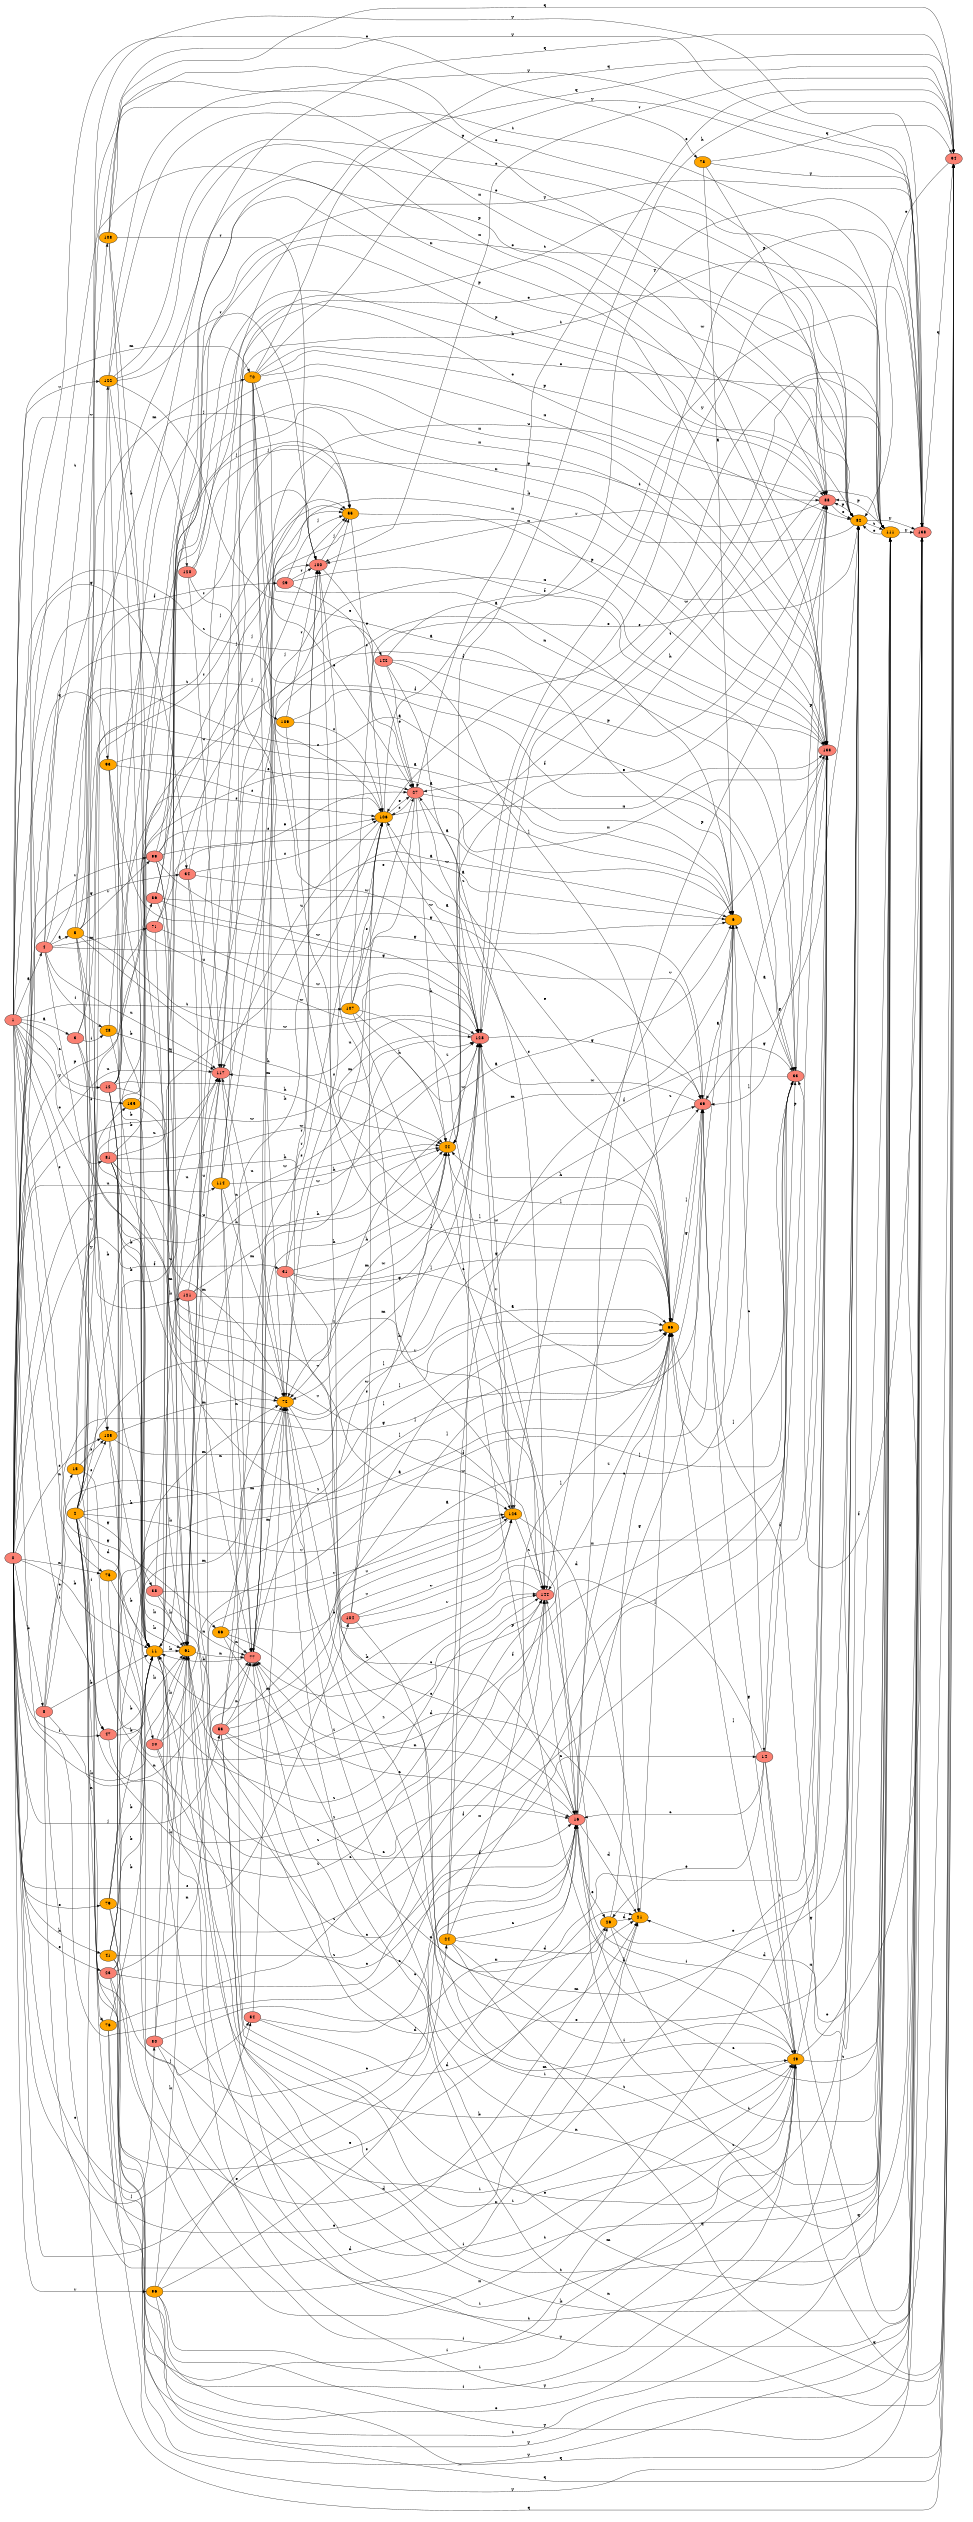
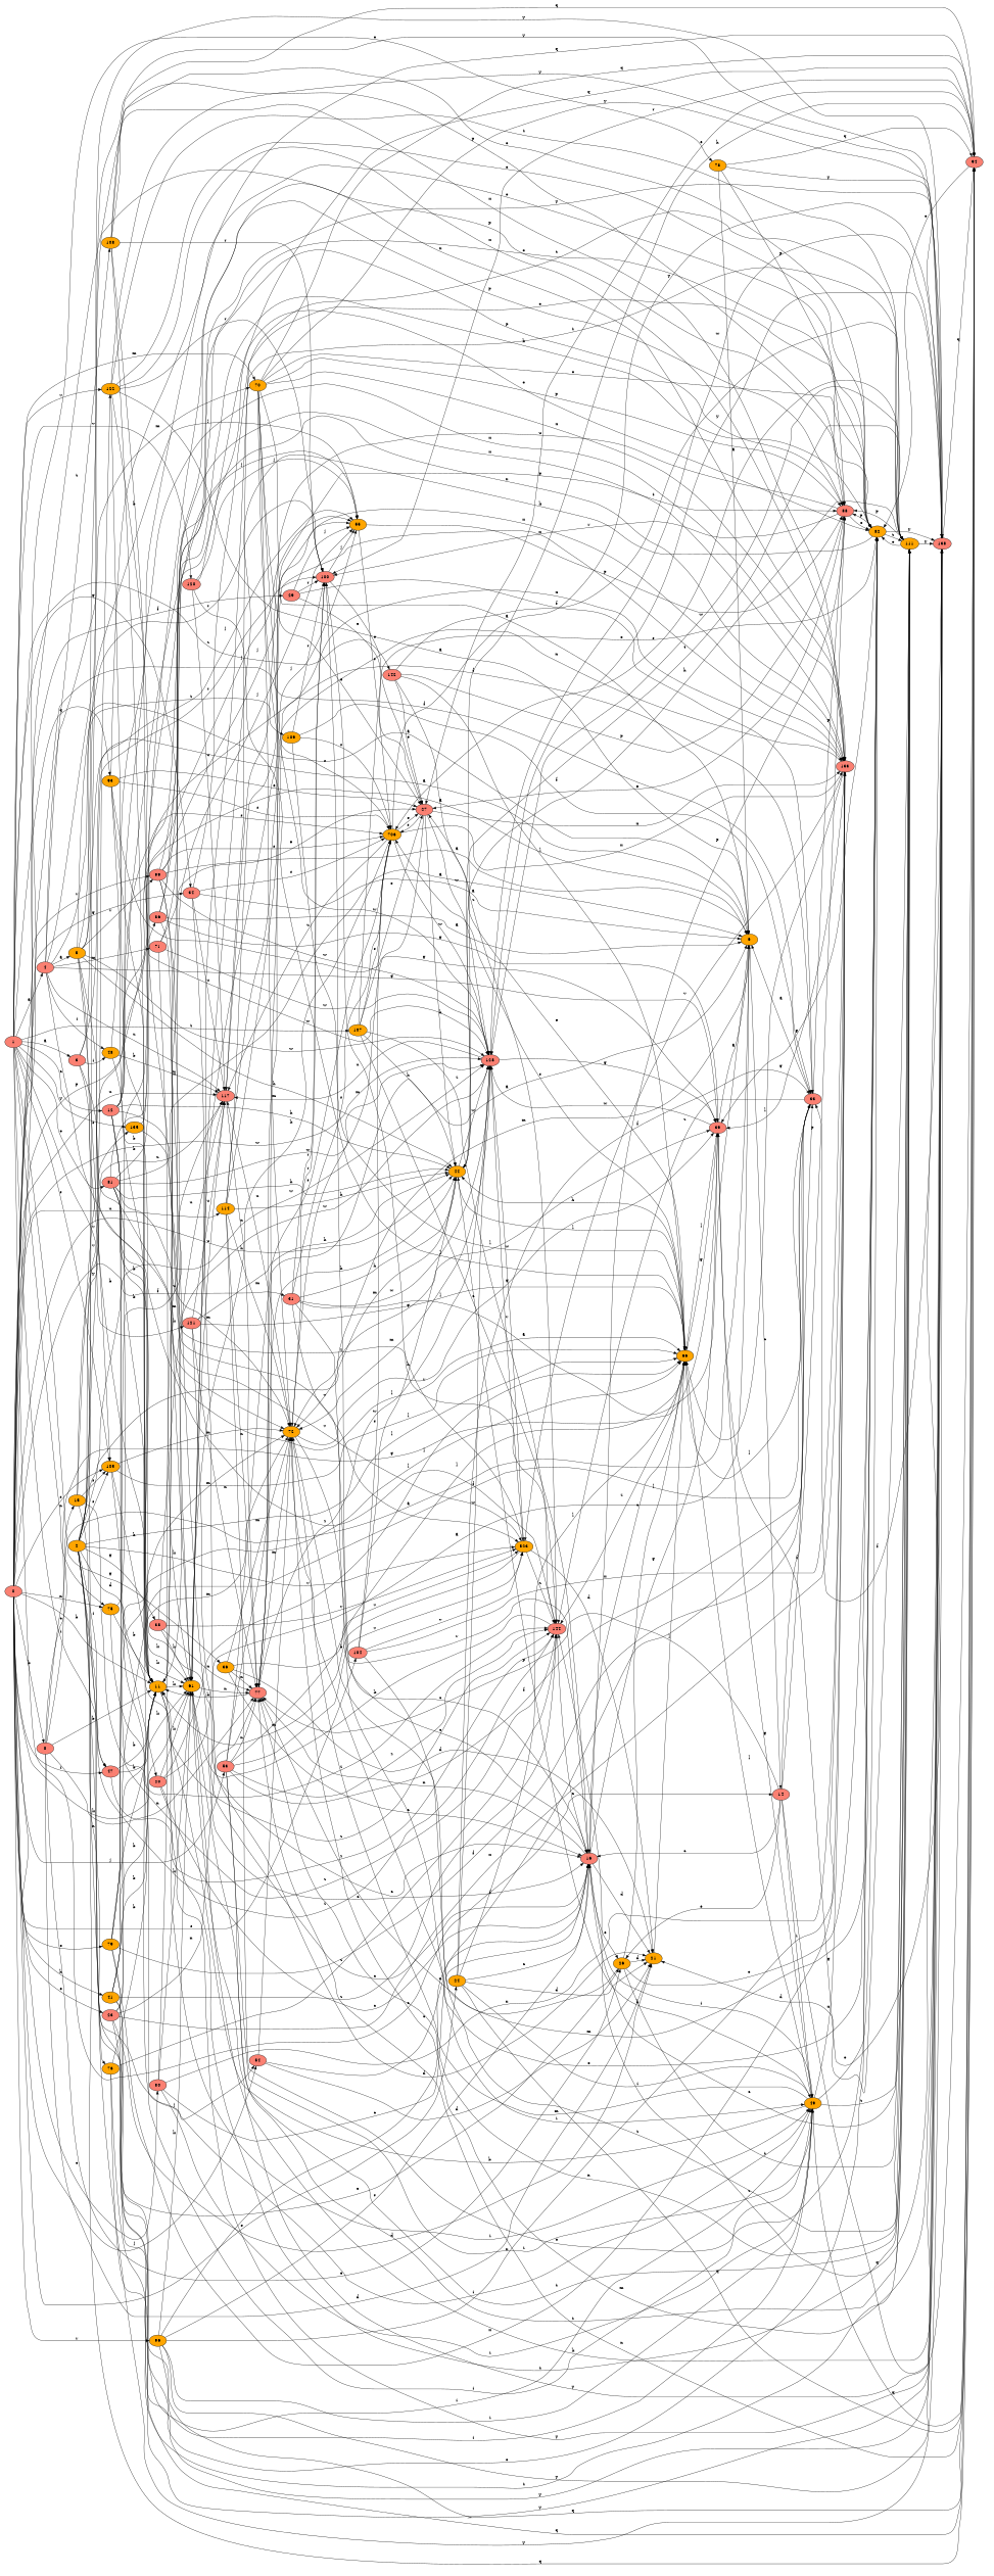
  strict digraph {
    rankdir=LR
    node [fillcolor=salmon style=filled]
    0
    8
    11 [fillcolor=orange]
    23
    24 [fillcolor=orange]
    n6 [label=29]
    31
    33
    34
    41 [fillcolor=orange]
    44 [fillcolor=orange]
    47
    53
    54
    61 [fillcolor=orange]
    75 [fillcolor=orange]
    78 [fillcolor=orange]
    79 [fillcolor=orange]
    80
    86
    96 [fillcolor=orange]
    99
    104
    105 [fillcolor=orange]
    114 [fillcolor=orange]
    117
    128
    133
    26 [fillcolor=orange]
    39
    6 [fillcolor=orange]
    15 [fillcolor=orange]
    21 [fillcolor=orange]
    77
    138
    82 [fillcolor=orange]
    111 [fillcolor=orange]
    94
    72 [fillcolor=orange]
    66 [fillcolor=orange]
    49 [fillcolor=orange]
    16
    55 [fillcolor=orange]
    100
    27
-   106 [fillcolor=orange]
+   106 [fillcolor=orange label=706]
    88
    144
-   123 [fillcolor=orange]
+   123 [fillcolor=orange label=523]
    1
    3
    4
    12
    14
    36 [fillcolor=orange]
    70 [fillcolor=orange]
    81
    93 [fillcolor=orange]
    107 [fillcolor=orange]
    120
    121
    122 [fillcolor=orange]
    135 [fillcolor=orange]
    142
    48 [fillcolor=orange]
    5 [fillcolor=orange]
    71
    108 [fillcolor=orange]
    2 [fillcolor=orange]
    20
    38
    76 [fillcolor=orange]
    109 [fillcolor=orange]
    0 -> 8 [label=b]
    0 -> 11 [label=b]
    0 -> 23 [label=e]
    0 -> 24 [label=e]
    0 -> n6 [label=f]
    0 -> 31 [label=f]
    0 -> 33 [label=f]
    0 -> 34 [label=g]
    0 -> 41 [label=h]
    0 -> 44 [label=h]
    0 -> 47 [label=i]
    0 -> 53 [label=j]
    0 -> 54 [label=j]
    0 -> 61 [label=k]
    0 -> 75 [label=n]
    0 -> 78 [label=o]
    0 -> 79 [label=o]
    0 -> 80 [label=o]
    0 -> 86 [label=p]
    0 -> 96 [label=r]
    0 -> 99 [label=r]
    0 -> 104 [label=s]
    0 -> 105 [label=s]
    0 -> 114 [label=u]
    0 -> 117 [label=u]
    0 -> 128 [label=w]
    0 -> 133 [label=x]
    8 -> 11 [label=b]
    8 -> 26 [label=e]
    8 -> 39 [label=g]
    8 -> 6 [label=a]
    8 -> 15 [label=c]
    8 -> 21 [label=d]
    8 -> 77 [label=n]
    11 -> 61 [label=k]
    11 -> 117 [label=u]
    11 -> 138 [label=y]
    11 -> 82 [label=o]
    11 -> 111 [label=t]
    23 -> 11 [label=b]
    23 -> 133 [label=x]
    23 -> 21 [label=d]
    23 -> 77 [label=n]
    23 -> 94 [label=q]
    23 -> 72 [label=m]
    24 -> 33 [label=f]
    24 -> 128 [label=w]
    24 -> 21 [label=d]
    24 -> 94 [label=q]
    24 -> 66 [label=l]
    24 -> 49 [label=i]
    24 -> 16 [label=c]
    n6 -> 33 [label=f]
    n6 -> 55 [label=j]
    n6 -> 100 [label=r]
    n6 -> 27 [label=e]
    31 -> 44 [label=h]
    31 -> 128 [label=w]
    31 -> 6 [label=a]
    31 -> 49 [label=i]
    31 -> 16 [label=c]
    31 -> 100 [label=r]
    31 -> 106 [label=s]
    33 -> 6 [label=a]
    33 -> 66 [label=l]
    33 -> 88 [label=p]
    33 -> 144 [label=z]
    34 -> 117 [label=u]
    34 -> 6 [label=a]
    34 -> 21 [label=d]
    34 -> 82 [label=o]
    34 -> 106 [label=s]
    41 -> 11 [label=b]
    41 -> 33 [label=f]
    41 -> 117 [label=u]
    41 -> 138 [label=y]
    41 -> 82 [label=o]
    41 -> 144 [label=z]
    44 -> 128 [label=w]
    44 -> 111 [label=t]
    44 -> 72 [label=m]
    44 -> 66 [label=l]
    47 -> 11 [label=b]
    47 -> 61 [label=k]
    47 -> 144 [label=z]
    53 -> 33 [label=f]
    53 -> 44 [label=h]
    53 -> 77 [label=n]
    53 -> 111 [label=t]
    53 -> 66 [label=l]
    53 -> 49 [label=i]
    53 -> 106 [label=s]
    53 -> 144 [label=z]
    53 -> 123 [label=v]
    54 -> 21 [label=d]
    54 -> 72 [label=m]
    54 -> 16 [label=c]
    61 -> 117 [label=u]
    61 -> 133 [label=x]
    61 -> 77 [label=n]
    61 -> 138 [label=y]
    61 -> 111 [label=t]
    75 -> 11 [label=b]
    75 -> 88 [label=p]
    75 -> 144 [label=z]
    78 -> 6 [label=a]
    78 -> 138 [label=y]
    78 -> 94 [label=q]
    78 -> 88 [label=p]
    79 -> 11 [label=b]
    79 -> 33 [label=f]
    79 -> 133 [label=x]
    79 -> 72 [label=m]
    79 -> 66 [label=l]
    79 -> 49 [label=i]
    80 -> 61 [label=k]
    80 -> 133 [label=x]
    80 -> 49 [label=i]
    80 -> 16 [label=c]
    80 -> 55 [label=j]
    86 -> 61 [label=k]
    86 -> 39 [label=g]
    86 -> 6 [label=a]
    86 -> 138 [label=y]
    86 -> 88 [label=p]
    96 -> 33 [label=f]
    96 -> 61 [label=k]
    96 -> 133 [label=x]
    96 -> 138 [label=y]
    96 -> 94 [label=q]
    96 -> 49 [label=i]
    96 -> 16 [label=s]
    99 -> 61 [label=k]
    99 -> 128 [label=w]
    99 -> 133 [label=x]
    99 -> 6 [label=a]
    99 -> 16 [label=c]
    99 -> 55 [label=j]
    99 -> 106 [label=s]
    104 -> 44 [label=h]
    104 -> 133 [label=x]
    104 -> 111 [label=t]
    104 -> 106 [label=s]
    104 -> 123 [label=v]
    105 -> 11 [label=b]
    105 -> 72 [label=m]
    105 -> 66 [label=l]
    105 -> 144 [label=z]
    114 -> 44 [label=h]
    114 -> 133 [label=x]
    114 -> 77 [label=n]
    114 -> 82 [label=o]
    114 -> 72 [label=m]
    114 -> 55 [label=j]
    114 -> 88 [label=p]
    117 -> 77 [label=n]
    117 -> 111 [label=t]
    128 -> 117 [label=u]
    128 -> 39 [label=g]
    128 -> 138 [label=y]
    128 -> 72 [label=m]
    128 -> 123 [label=v]
    133 -> 39 [label=g]
    133 -> 77 [label=n]
    133 -> 66 [label=l]
    133 -> 123 [label=v]
    26 -> 21 [label=d]
    26 -> 77 [label=n]
    26 -> 82 [label=o]
    26 -> 111 [label=t]
    26 -> 66 [label=l]
    39 -> 128 [label=w]
    39 -> 6 [label=a]
    39 -> 66 [label=l]
    6 -> 72 [label=m]
    6 -> 14 [label=c]
    15 -> 105 [label=s]
    15 -> 138 [label=y]
    15 -> 100 [label=r]
    15 -> 106 [label=s]
    15 -> 144 [label=z]
    21 -> 66 [label=l]
    77 -> 11 [label=b]
    77 -> 128 [label=w]
    77 -> 133 [label=x]
    77 -> 6 [label=a]
    77 -> 72 [label=m]
    138 -> 33 [label=f]
    138 -> 61 [label=k]
    138 -> 128 [label=w]
    138 -> 39 [label=g]
    138 -> 94 [label=q]
    138 -> 72 [label=m]
    138 -> 144 [label=z]
    82 -> 11 [label=b]
    82 -> 61 [label=k]
    82 -> 39 [label=g]
    82 -> 138 [label=y]
    82 -> 111 [label=t]
    82 -> 72 [label=m]
    82 -> 88 [label=p]
    111 -> 44 [label=h]
    111 -> 128 [label=w]
    111 -> 21 [label=d]
    111 -> 77 [label=n]
    111 -> 138 [label=y]
    111 -> 82 [label=o]
    111 -> 16 [label=c]
    111 -> 106 [label=s]
    111 -> 88 [label=p]
    94 -> 44 [label=h]
    94 -> 77 [label=n]
    94 -> 82 [label=o]
    94 -> 100 [label=r]
    94 -> 27 [label=e]
    72 -> 117 [label=u]
    72 -> 39 [label=g]
    72 -> 82 [label=o]
    72 -> 16 [label=c]
    72 -> 100 [label=r]
    66 -> 44 [label=h]
    66 -> 39 [label=g]
    66 -> 16 [label=c]
    66 -> 27 [label=e]
    66 -> 106 [label=s]
    66 -> 144 [label=z]
    49 -> 11 [label=b]
    49 -> 44 [label=h]
    49 -> 133 [label=x]
    49 -> 39 [label=g]
    49 -> 82 [label=o]
    49 -> 111 [label=t]
    49 -> 94 [label=q]
    49 -> 72 [label=m]
    49 -> 66 [label=l]
    16 -> 26 [label=e]
    16 -> 39 [label=g]
    16 -> 21 [label=d]
    16 -> 77 [label=n]
    16 -> 49 [label=i]
    16 -> 100 [label=r]
    16 -> 88 [label=p]
    55 -> 106 [label=s]
    55 -> 88 [label=p]
    100 -> 55 [label=j]
    100 -> 27 [label=e]
    27 -> 44 [label=h]
    27 -> 128 [label=w]
    27 -> 133 [label=x]
    27 -> 72 [label=m]
    27 -> 106 [label=s]
    106 -> 61 [label=k]
    106 -> 117 [label=u]
    106 -> 128 [label=w]
    106 -> 133 [label=x]
    106 -> 138 [label=y]
    106 -> 27 [label=e]
    88 -> 117 [label=u]
    88 -> 82 [label=o]
    88 -> 100 [label=r]
    88 -> 27 [label=e]
    144 -> 61 [label=k]
    144 -> 16 [label=c]
    123 -> 11 [label=b]
    123 -> 128 [label=w]
    123 -> 21 [label=d]
    123 -> 100 [label=r]
    123 -> 144 [label=z]
    1 -> 34 [label=g]
    1 -> 47 [label=i]
    1 -> 75 [label=n]
    1 -> 105 [label=s]
    1 -> 3 [label=a]
    1 -> 4 [label=a]
    1 -> 12 [label=c]
    1 -> 14 [label=c]
    1 -> 36 [label=g]
    1 -> 70 [label=m]
    1 -> 81 [label=o]
    1 -> 93 [label=q]
    1 -> 107 [label=t]
    1 -> 120 [label=v]
    1 -> 121 [label=v]
    1 -> 122 [label=v]
    1 -> 135 [label=y]
    1 -> 142 [label=z]
    3 -> 11 [label=b]
    3 -> 138 [label=y]
    3 -> 55 [label=j]
    3 -> 144 [label=z]
    3 -> 48 [label=i]
    4 -> 117 [label=u]
    4 -> 39 [label=g]
    4 -> 6 [label=a]
    4 -> 72 [label=m]
    4 -> 55 [label=j]
    4 -> 70 [label=m]
    4 -> 48 [label=i]
    4 -> 5 [label=a]
    4 -> 71 [label=m]
    4 -> 108 [label=t]
    12 -> 11 [label=b]
    12 -> 33 [label=f]
    12 -> 44 [label=h]
    12 -> 61 [label=k]
    12 -> 133 [label=x]
    12 -> 6 [label=a]
    12 -> 49 [label=i]
    12 -> 55 [label=j]
    12 -> 123 [label=v]
    14 -> 33 [label=f]
    14 -> 26 [label=e]
    14 -> 77 [label=p]
    14 -> 94 [label=q]
    14 -> 49 [label=i]
    14 -> 16 [label=c]
    14 -> 88 [label=p]
    36 -> 21 [label=d]
    36 -> 77 [label=n]
    36 -> 72 [label=m]
    36 -> 16 [label=c]
    36 -> 123 [label=v]
    70 -> 128 [label=w]
    70 -> 133 [label=x]
    70 -> 6 [label=a]
    70 -> 138 [label=y]
    70 -> 82 [label=o]
    70 -> 94 [label=q]
    70 -> 72 [label=m]
    70 -> 27 [label=e]
    70 -> 106 [label=s]
    70 -> 88 [label=p]
    81 -> 11 [label=b]
    81 -> 44 [label=h]
    81 -> 61 [label=k]
    81 -> 128 [label=w]
    81 -> 133 [label=x]
    81 -> 6 [label=a]
    81 -> 72 [label=m]
    81 -> 49 [label=i]
    81 -> 55 [label=j]
    93 -> 11 [label=b]
    93 -> 39 [label=g]
    93 -> 82 [label=o]
    93 -> 16 [label=c]
    93 -> 27 [label=e]
    93 -> 106 [label=s]
    107 -> 44 [label=h]
    107 -> 82 [label=o]
    107 -> 16 [label=c]
    107 -> 27 [label=e]
    107 -> 106 [label=s]
    107 -> 144 [label=z]
    120 -> 117 [label=u]
    120 -> 94 [label=q]
    120 -> 66 [label=l]
    120 -> 55 [label=j]
    121 -> 44 [label=h]
    121 -> 117 [label=u]
    121 -> 77 [label=n]
    121 -> 111 [label=t]
    121 -> 66 [label=l]
    121 -> 16 [label=c]
    122 -> 11 [label=b]
    122 -> 133 [label=x]
    122 -> 6 [label=a]
    122 -> 138 [label=y]
    122 -> 82 [label=o]
    122 -> 111 [label=t]
    122 -> 100 [label=r]
    122 -> 144 [label=z]
    135 -> 88 [label=p]
    135 -> 123 [label=v]
    142 -> 111 [label=t]
    142 -> 66 [label=l]
    142 -> 27 [label=e]
    142 -> 88 [label=p]
    142 -> 144 [label=z]
    48 -> 11 [label=b]
    48 -> 117 [label=u]
    48 -> 94 [label=q]
    5 -> 44 [label=h]
    5 -> 99 [label=r]
    5 -> 105 [label=s]
    5 -> 128 [label=w]
    5 -> 6 [label=a]
    5 -> 138 [label=y]
    5 -> 66 [label=l]
    5 -> 49 [label=i]
    5 -> 100 [label=r]
    5 -> 109 [label=t]
    71 -> 61 [label=k]
    71 -> 128 [label=w]
    71 -> 82 [label=o]
    71 -> 27 [label=e]
    108 -> 11 [label=b]
    108 -> 128 [label=w]
    108 -> 133 [label=x]
    108 -> 82 [label=o]
    108 -> 94 [label=q]
    108 -> 100 [label=r]
    2 -> 47 [label=i]
    2 -> 54 [label=j]
    2 -> 105 [label=s]
    2 -> 117 [label=u]
    2 -> 128 [label=w]
    2 -> 26 [label=e]
    2 -> 39 [label=g]
    2 -> 94 [label=q]
    2 -> 66 [label=l]
    2 -> 88 [label=p]
    2 -> 144 [label=z]
    2 -> 123 [label=v]
    2 -> 122 [label=v]
    2 -> 135 [label=y]
    2 -> 20 [label=d]
    2 -> 38 [label=g]
    2 -> 76 [label=n]
    20 -> 61 [label=k]
    20 -> 6 [label=a]
    20 -> 66 [label=l]
    20 -> 49 [label=i]
    20 -> 16 [label=c]
    38 -> 61 [label=k]
    38 -> 128 [label=w]
    38 -> 77 [label=n]
    38 -> 123 [label=v]
    76 -> 11 [label=b]
    76 -> 138 [label=y]
    76 -> 111 [label=t]
    76 -> 144 [label=z]
    109 -> 33 [label=f]
    109 -> 66 [label=l]
    109 -> 100 [label=r]
    109 -> 106 [label=s]
  }
